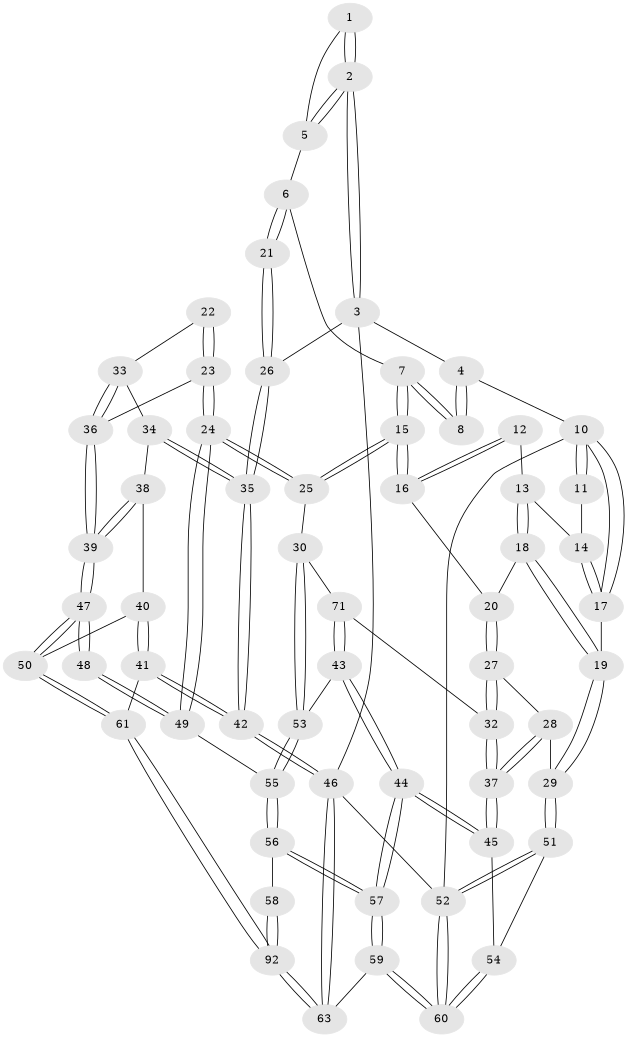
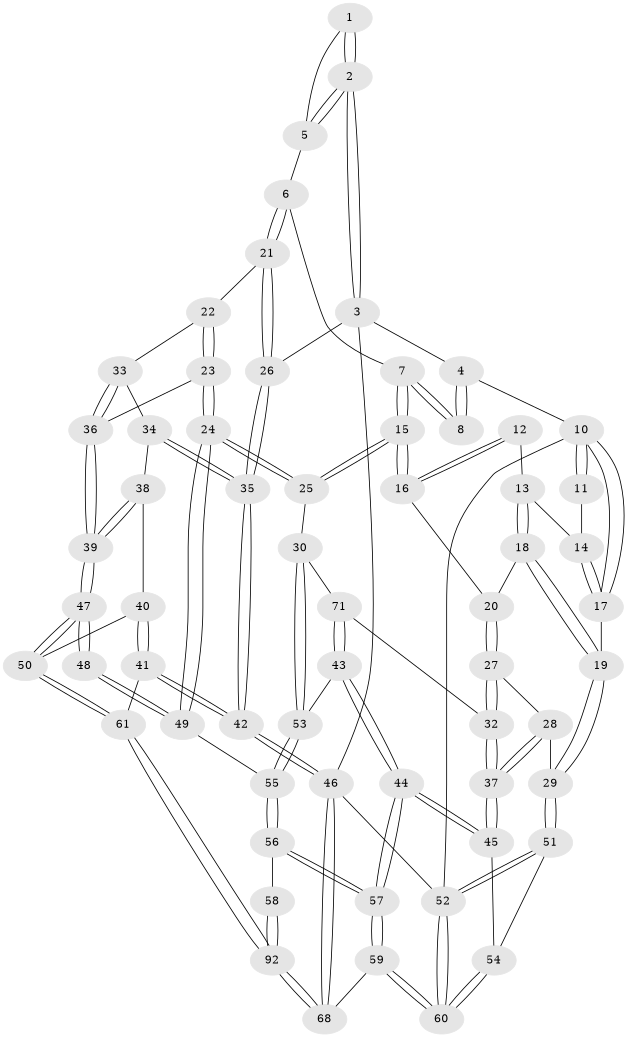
  graph {
    node [color=gray90 style=filled]
    1
    2
    5
    3
    6
    4
    26
    46
    8
    10
    35
    52
-   63
+   63 [label=68]
    11
    17
    7
    21
    15
    22
    16
    25
    12
    13
    14
    19
    60
    18
    20
    30
    27
    29
    51
    28
    32
    23
    33
    24
    36
    34
    49
    39
    55
    n43 [label=71]
    53
    42
    37
    45
    54
    43
    44
    38
    40
    47
    41
    50
    48
    61
    n58 [label=92]
    57
    59
    58
    56
    1 -- 2
    1 -- 2
    1 -- 5
    2 -- 5
    2 -- 5
    2 -- 3
    2 -- 3
    5 -- 6
    3 -- 4
    3 -- 26
    3 -- 46
    6 -- 7
    6 -- 21
    6 -- 21
    4 -- 8
    4 -- 8
    4 -- 10
    26 -- 35
    26 -- 35
    46 -- 52
    46 -- 63
    46 -- 63
    10 -- 52
    10 -- 11
    10 -- 11
    10 -- 17
    10 -- 17
    35 -- 42
    35 -- 42
    52 -- 60
    52 -- 60
    11 -- 14
    17 -- 19
    7 -- 8
    7 -- 8
    7 -- 15
    7 -- 15
    21 -- 26
    21 -- 26
+   21 -- 22
    15 -- 16
    15 -- 16
    15 -- 25
    15 -- 25
    22 -- 23
    22 -- 23
    22 -- 33
    16 -- 20
    25 -- 30
    12 -- 16
    12 -- 16
    12 -- 13
    13 -- 14
    13 -- 18
    13 -- 18
    14 -- 17
    14 -- 17
    19 -- 29
    19 -- 29
    18 -- 19
    18 -- 19
    18 -- 20
    20 -- 27
    20 -- 27
    30 -- n43
    30 -- 53
    30 -- 53
    27 -- 28
    27 -- 32
    27 -- 32
    29 -- 51
    29 -- 51
    51 -- 52
    51 -- 52
    51 -- 54
    28 -- 29
    28 -- 37
    28 -- 37
    32 -- 37
    32 -- 37
    23 -- 24
    23 -- 24
    23 -- 36
    33 -- 36
    33 -- 36
    33 -- 34
    24 -- 25
    24 -- 25
    24 -- 49
    24 -- 49
    36 -- 39
    36 -- 39
    34 -- 35
    34 -- 35
    34 -- 38
    49 -- 55
    39 -- 47
    39 -- 47
    55 -- 56
    55 -- 56
    n43 -- 32
    n43 -- 43
    n43 -- 43
    53 -- 55
    53 -- 55
    42 -- 46
    42 -- 46
    37 -- 45
    37 -- 45
    45 -- 54
    54 -- 60
    54 -- 60
    43 -- 53
    43 -- 44
    43 -- 44
    44 -- 45
    44 -- 45
    44 -- 57
    44 -- 57
    38 -- 39
    38 -- 39
    38 -- 40
    40 -- 41
    40 -- 41
    40 -- 50
    47 -- 50
    47 -- 50
    47 -- 48
    47 -- 48
    41 -- 42
    41 -- 42
    41 -- 61
    50 -- 61
    50 -- 61
    48 -- 49
    48 -- 49
    61 -- n58
    61 -- n58
    n58 -- 63
    n58 -- 63
    57 -- 59
    57 -- 59
    59 -- 63
    59 -- 60
    59 -- 60
    58 -- n58
    58 -- n58
    56 -- 57
    56 -- 57
    56 -- 58
  }
